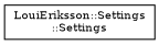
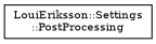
  digraph {
    rankdir=LR
    fontname="DejaVu Serif"
-   n1 [color=black fillcolor=white fontname="DejaVu Serif" fontsize=10 height=0.2 label="LouiEriksson::Settings\l::Settings" shape=record style=filled width=0.4]
+   n1 [color=black fillcolor=white fontname="DejaVu Serif" fontsize=10 height=0.2 label="LouiEriksson::Settings\l::PostProcessing" shape=record style=filled width=0.4]
  }
